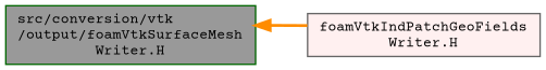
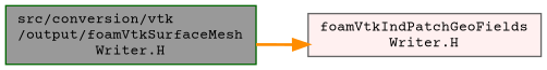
  digraph {
    rankdir=LR
    fontname="Courier Prime"
    node [fontname="Courier Prime" fontsize=10 shape=box style=filled]
    n1 [color=darkgreen fillcolor=grey60 fontcolor=black height=0.2 label="src/conversion/vtk\l/output/foamVtkSurfaceMesh\lWriter.H" width=0.4]
    n2 [color=gray40 fillcolor="#FFF0F0" height=0.2 label="foamVtkIndPatchGeoFields\lWriter.H" width=0.4]
-   n2 -> n1 [color=darkorange fontname="Courier Prime" fontsize=10 labelfontname=Helvetica labelfontsize=10 style=bold]
+   n1 -> n2 [color=darkorange fontname="Courier Prime" fontsize=10 labelfontname=Helvetica labelfontsize=10 style=bold]
  }
